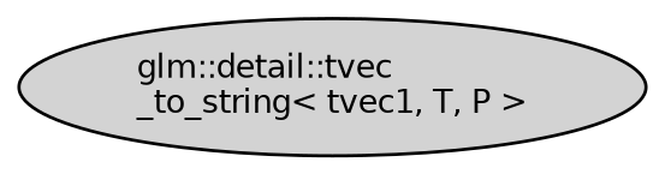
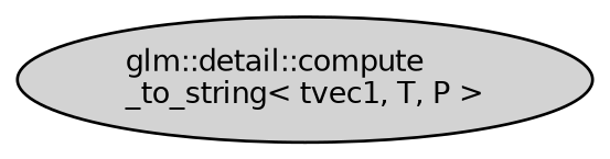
  digraph {
    rankdir=LR
-   n1 [color=black fillcolor=lightgrey fontname=Helvetica fontsize=10 height=0.2 label="glm::detail::tvec\l_to_string\< tvec1, T, P \>" shape=ellipse style=filled width=0.4]
+   n1 [color=black fillcolor=lightgrey fontname=Helvetica fontsize=10 height=0.2 label="glm::detail::compute\l_to_string\< tvec1, T, P \>" shape=ellipse style=filled width=0.4]
  }
